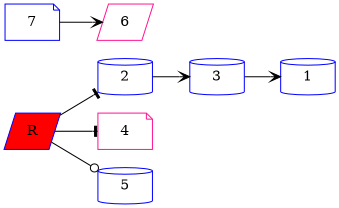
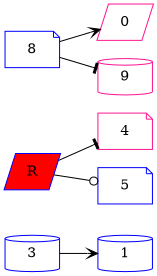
  digraph {
    rankdir=LR
    node [color=blue shape=cylinder]
    edge [arrowhead=vee]
    1
-   2
    3
    4 [color=deeppink shape=note]
-   6 [color=deeppink shape=parallelogram]
-   8 [shape=note label=7]
+   6 [color=deeppink shape=parallelogram label=0]
+   8 [shape=note]
+   9 [color=deeppink]
    R [fillcolor="#ff0000" shape=parallelogram style=filled]
-   5
-   2 -> 3
+   5 [shape=note]
    3 -> 1
    8 -> 6
-   R -> 2 [arrowhead=tee]
+   8 -> 9 [arrowhead=tee]
    R -> 4 [arrowhead=tee]
    R -> 5 [arrowhead=odot]
  }
